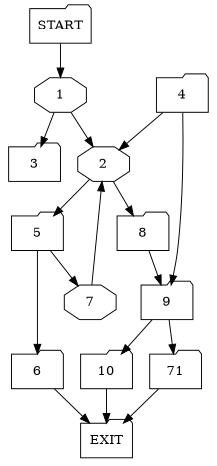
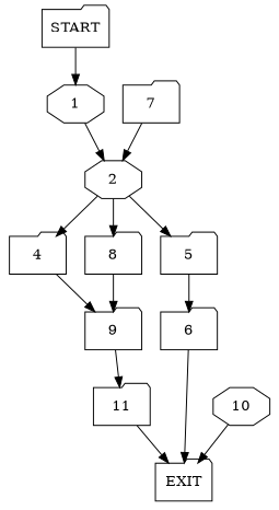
  digraph {
    node [shape=folder]
    n1 [label=START]
    1 [shape=octagon]
    2 [shape=octagon]
-   3
    n5 [label=EXIT]
    4
    5
    8
    9
    6
-   7 [shape=octagon]
-   10
-   11 [label=71]
+   7
+   10 [shape=octagon]
+   11
    n1 -> 1
    1 -> 2
-   1 -> 3
-   4 -> 2
+   2 -> 4
    2 -> 5
    2 -> 8
    4 -> 9
    5 -> 6
-   5 -> 7
    8 -> 9
-   9 -> 10
    9 -> 11
    6 -> n5
    7 -> 2
    10 -> n5
    11 -> n5
  }
